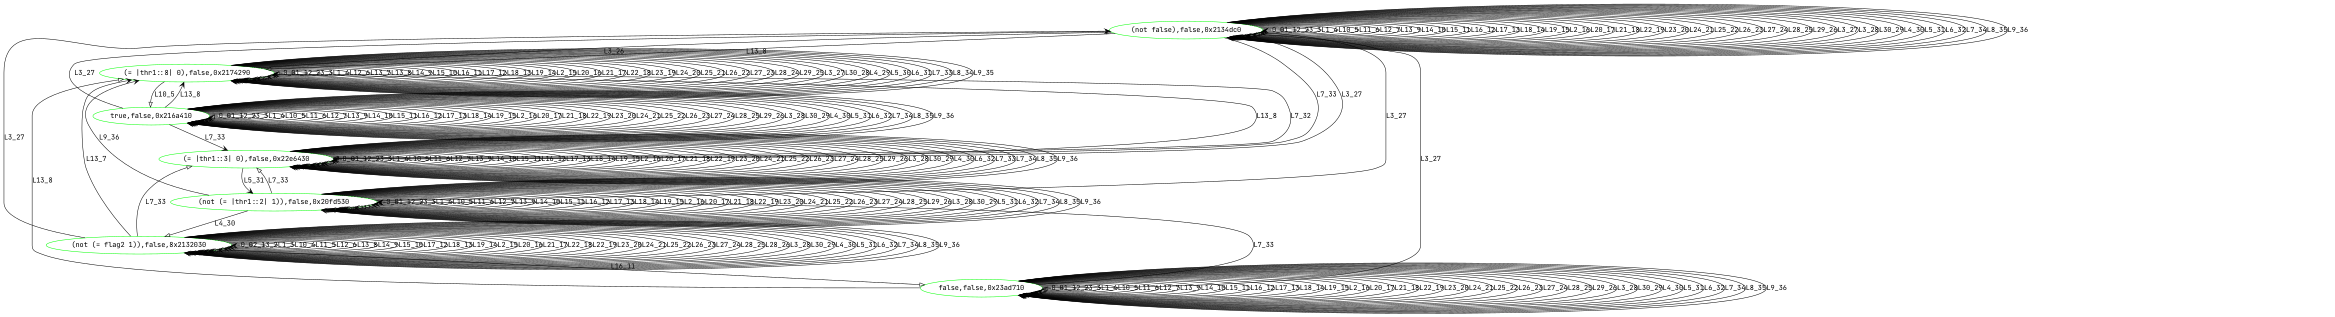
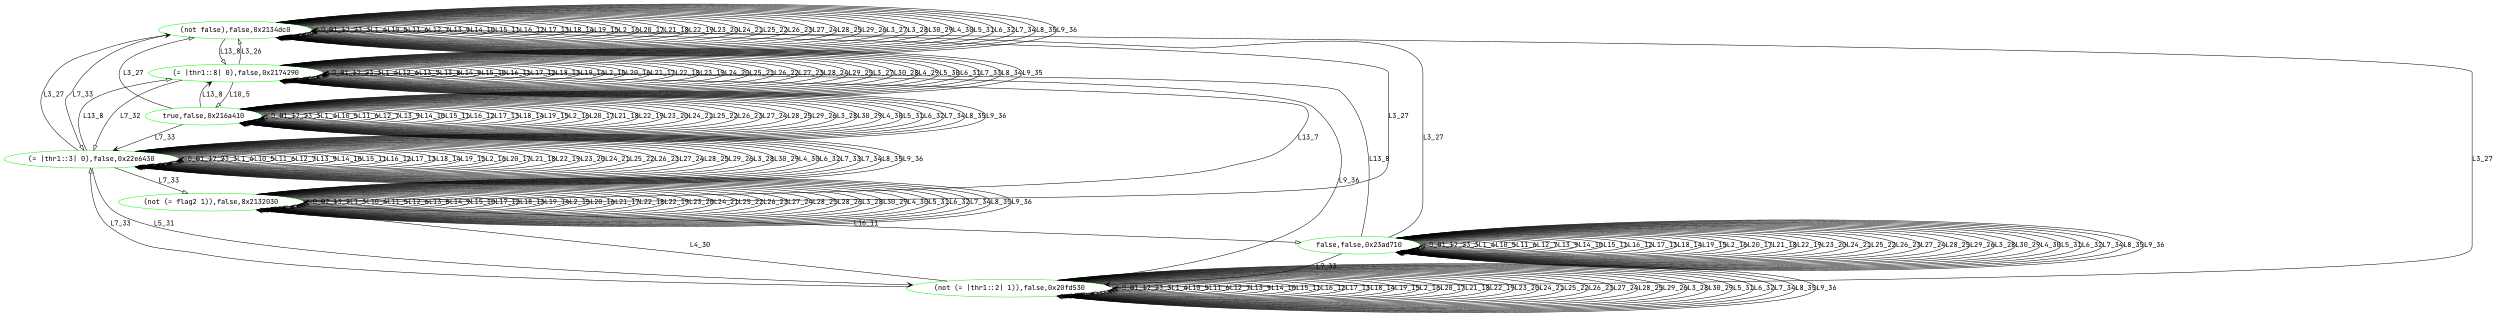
  digraph {
    fontname="JetBrains Mono"
    node [color=green fontname="JetBrains Mono" shape=ellipse]
    edge [arrowhead=onormal fontname="JetBrains Mono"]
    n1 [label="(not false),false,0x2134dc0"]
    n2 [label="(= |thr1::8| 0),false,0x2174290"]
    n3 [label="(= |thr1::3| 0),false,0x22e6430"]
    n4 [label="true,false,0x216a410"]
    n5 [label="(not (= |thr1::2| 1)),false,0x20fd530"]
    n6 [label="(not (= flag2 1)),false,8x2132030"]
    n7 [label="false,false,0x23ad710"]
    n1 -> n1 [arrowhead=vee label="0_0"]
    n1 -> n1 [arrowhead=vee label="1_1"]
    n1 -> n1 [label="2_2"]
    n1 -> n1 [label="3_3"]
    n1 -> n1 [label=L1_4]
    n1 -> n1 [label=L10_5]
    n1 -> n1 [arrowhead=vee label=L11_6]
    n1 -> n1 [label=L12_7]
    n1 -> n1 [label=L13_9]
    n1 -> n1 [arrowhead=vee label=L14_10]
    n1 -> n1 [arrowhead=vee label=L15_11]
    n1 -> n1 [label=L16_12]
    n1 -> n1 [label=L17_13]
    n1 -> n1 [arrowhead=vee label=L18_14]
    n1 -> n1 [label=L19_15]
    n1 -> n1 [label=L2_16]
    n1 -> n1 [arrowhead=vee label=L20_17]
    n1 -> n1 [arrowhead=vee label=L21_18]
    n1 -> n1 [arrowhead=vee label=L22_19]
    n1 -> n1 [arrowhead=vee label=L23_20]
    n1 -> n1 [arrowhead=vee label=L24_21]
    n1 -> n1 [arrowhead=vee label=L25_22]
    n1 -> n1 [arrowhead=vee label=L26_23]
    n1 -> n1 [arrowhead=vee label=L27_24]
    n1 -> n1 [arrowhead=vee label=L28_25]
    n1 -> n1 [label=L29_26]
    n1 -> n1 [arrowhead=vee label=L3_27]
    n1 -> n1 [label=L3_28]
    n1 -> n1 [arrowhead=vee label=L30_29]
    n1 -> n1 [label=L4_30]
    n1 -> n1 [arrowhead=vee label=L5_31]
    n1 -> n1 [label=L6_32]
    n1 -> n1 [arrowhead=vee label=L7_34]
    n1 -> n1 [label=L8_35]
    n1 -> n1 [label=L9_36]
    n1 -> n2 [label=L13_8]
    n1 -> n3 [label=L7_33]
    n2 -> n1 [label=L3_26]
    n2 -> n2 [label="0_0"]
    n2 -> n2 [arrowhead=vee label="1_1"]
    n2 -> n2 [arrowhead=vee label="2_2"]
    n2 -> n2 [label="3_3"]
    n2 -> n2 [arrowhead=vee label=L1_4]
    n2 -> n2 [label=L12_6]
    n2 -> n2 [label=L13_7]
    n2 -> n2 [label=L13_8]
    n2 -> n2 [arrowhead=vee label=L14_9]
    n2 -> n2 [label=L15_10]
    n2 -> n2 [arrowhead=vee label=L16_11]
    n2 -> n2 [label=L17_12]
    n2 -> n2 [label=L18_13]
    n2 -> n2 [label=L19_14]
    n2 -> n2 [label=L2_15]
    n2 -> n2 [arrowhead=vee label=L20_16]
    n2 -> n2 [arrowhead=vee label=L21_17]
    n2 -> n2 [arrowhead=vee label=L22_18]
    n2 -> n2 [arrowhead=vee label=L23_19]
    n2 -> n2 [arrowhead=vee label=L24_20]
    n2 -> n2 [label=L25_21]
    n2 -> n2 [label=L26_22]
    n2 -> n2 [arrowhead=vee label=L27_23]
    n2 -> n2 [label=L28_24]
    n2 -> n2 [label=L29_25]
    n2 -> n2 [arrowhead=vee label=L3_27]
    n2 -> n2 [label=L30_28]
    n2 -> n2 [arrowhead=vee label=L4_29]
    n2 -> n2 [label=L5_30]
    n2 -> n2 [label=L6_31]
    n2 -> n2 [arrowhead=vee label=L7_33]
    n2 -> n2 [arrowhead=vee label=L8_34]
    n2 -> n2 [arrowhead=vee label=L9_35]
    n2 -> n3 [label=L7_32]
    n2 -> n4 [label=L10_5]
    n3 -> n1 [arrowhead=vee label=L3_27]
    n3 -> n2 [label=L13_8]
    n3 -> n3 [arrowhead=vee label="0_0"]
    n3 -> n3 [arrowhead=vee label="1_1"]
    n3 -> n3 [arrowhead=vee label="2_2"]
    n3 -> n3 [label="3_3"]
    n3 -> n3 [label=L1_4]
    n3 -> n3 [arrowhead=vee label=L10_5]
    n3 -> n3 [arrowhead=vee label=L11_6]
    n3 -> n3 [label=L12_7]
    n3 -> n3 [arrowhead=vee label=L13_9]
    n3 -> n3 [label=L14_10]
    n3 -> n3 [arrowhead=vee label=L15_11]
    n3 -> n3 [arrowhead=vee label=L16_12]
    n3 -> n3 [label=L17_13]
    n3 -> n3 [label=L18_14]
    n3 -> n3 [label=L19_15]
    n3 -> n3 [arrowhead=vee label=L2_16]
    n3 -> n3 [arrowhead=vee label=L20_17]
    n3 -> n3 [arrowhead=vee label=L21_18]
    n3 -> n3 [arrowhead=vee label=L22_19]
    n3 -> n3 [label=L23_20]
    n3 -> n3 [arrowhead=vee label=L24_21]
    n3 -> n3 [label=L25_22]
    n3 -> n3 [label=L26_23]
    n3 -> n3 [label=L27_24]
    n3 -> n3 [label=L28_25]
    n3 -> n3 [arrowhead=vee label=L29_26]
    n3 -> n3 [label=L3_28]
    n3 -> n3 [label=L30_29]
    n3 -> n3 [arrowhead=vee label=L4_30]
    n3 -> n3 [arrowhead=vee label=L6_32]
    n3 -> n3 [label=L7_33]
    n3 -> n3 [label=L7_34]
    n3 -> n3 [arrowhead=vee label=L8_35]
    n3 -> n3 [label=L9_36]
    n3 -> n5 [arrowhead=vee label=L5_31]
    n4 -> n1 [label=L3_27]
    n4 -> n2 [arrowhead=vee label=L13_8]
    n4 -> n3 [arrowhead=vee label=L7_33]
    n4 -> n4 [label="0_0"]
    n4 -> n4 [label="1_1"]
    n4 -> n4 [arrowhead=vee label="2_2"]
    n4 -> n4 [arrowhead=vee label="3_3"]
    n4 -> n4 [label=L1_4]
    n4 -> n4 [arrowhead=vee label=L10_5]
    n4 -> n4 [label=L11_6]
    n4 -> n4 [label=L12_7]
    n4 -> n4 [arrowhead=vee label=L13_9]
    n4 -> n4 [arrowhead=vee label=L14_10]
    n4 -> n4 [label=L15_11]
    n4 -> n4 [arrowhead=vee label=L16_12]
    n4 -> n4 [arrowhead=vee label=L17_13]
    n4 -> n4 [arrowhead=vee label=L18_14]
    n4 -> n4 [label=L19_15]
    n4 -> n4 [arrowhead=vee label=L2_16]
    n4 -> n4 [label=L20_17]
    n4 -> n4 [label=L21_18]
    n4 -> n4 [label=L22_19]
    n4 -> n4 [arrowhead=vee label=L23_20]
    n4 -> n4 [arrowhead=vee label=L24_21]
    n4 -> n4 [label=L25_22]
    n4 -> n4 [arrowhead=vee label=L26_23]
    n4 -> n4 [arrowhead=vee label=L27_24]
    n4 -> n4 [label=L28_25]
    n4 -> n4 [arrowhead=vee label=L29_26]
    n4 -> n4 [arrowhead=vee label=L3_28]
    n4 -> n4 [arrowhead=vee label=L30_29]
    n4 -> n4 [label=L4_30]
    n4 -> n4 [label=L5_31]
    n4 -> n4 [label=L6_32]
    n4 -> n4 [arrowhead=vee label=L7_34]
    n4 -> n4 [arrowhead=vee label=L8_35]
    n4 -> n4 [arrowhead=vee label=L9_36]
    n5 -> n1 [arrowhead=vee label=L3_27]
    n5 -> n2 [arrowhead=vee label=L9_36]
    n5 -> n3 [label=L7_33]
    n5 -> n5 [arrowhead=vee label="0_0"]
    n5 -> n5 [label="1_1"]
    n5 -> n5 [arrowhead=vee label="2_2"]
    n5 -> n5 [arrowhead=vee label="3_3"]
    n5 -> n5 [label=L1_4]
    n5 -> n5 [label=L10_5]
    n5 -> n5 [label=L11_6]
    n5 -> n5 [label=L12_7]
    n5 -> n5 [arrowhead=vee label=L13_9]
    n5 -> n5 [label=L14_10]
    n5 -> n5 [label=L15_11]
    n5 -> n5 [label=L16_12]
    n5 -> n5 [arrowhead=vee label=L17_13]
    n5 -> n5 [arrowhead=vee label=L18_14]
    n5 -> n5 [arrowhead=vee label=L19_15]
    n5 -> n5 [arrowhead=vee label=L2_16]
    n5 -> n5 [arrowhead=vee label=L20_17]
    n5 -> n5 [arrowhead=vee label=L21_18]
    n5 -> n5 [label=L22_19]
    n5 -> n5 [label=L23_20]
    n5 -> n5 [label=L24_21]
    n5 -> n5 [arrowhead=vee label=L25_22]
    n5 -> n5 [label=L26_23]
    n5 -> n5 [label=L27_24]
    n5 -> n5 [label=L28_25]
    n5 -> n5 [label=L29_26]
    n5 -> n5 [label=L3_28]
    n5 -> n5 [label=L30_29]
    n5 -> n5 [label=L5_31]
    n5 -> n5 [label=L6_32]
    n5 -> n5 [label=L7_34]
    n5 -> n5 [label=L8_35]
    n5 -> n5 [arrowhead=vee label=L9_36]
    n5 -> n6 [label=L4_30]
    n6 -> n1 [arrowhead=vee label=L3_27]
    n6 -> n2 [arrowhead=vee label=L13_7]
-   n6 -> n3 [label=L7_33]
+   n3 -> n6 [label=L7_33]
    n6 -> n6 [arrowhead=vee label="0_0"]
    n6 -> n6 [label="2_1"]
    n6 -> n6 [arrowhead=vee label="3_2"]
    n6 -> n6 [arrowhead=vee label=L1_3]
    n6 -> n6 [arrowhead=vee label=L10_4]
    n6 -> n6 [label=L11_5]
    n6 -> n6 [arrowhead=vee label=L12_6]
    n6 -> n6 [label=L13_8]
    n6 -> n6 [label=L14_9]
    n6 -> n6 [arrowhead=vee label=L15_10]
    n6 -> n6 [arrowhead=vee label=L17_12]
    n6 -> n6 [label=L18_13]
    n6 -> n6 [arrowhead=vee label=L19_14]
    n6 -> n6 [arrowhead=vee label=L2_15]
    n6 -> n6 [label=L20_16]
    n6 -> n6 [arrowhead=vee label=L21_17]
    n6 -> n6 [arrowhead=vee label=L22_18]
    n6 -> n6 [arrowhead=vee label=L22_19]
    n6 -> n6 [arrowhead=vee label=L23_20]
    n6 -> n6 [arrowhead=vee label=L24_21]
    n6 -> n6 [label=L25_22]
    n6 -> n6 [label=L26_23]
    n6 -> n6 [label=L27_24]
    n6 -> n6 [arrowhead=vee label=L28_25]
    n6 -> n6 [label=L28_26]
    n6 -> n6 [label=L3_28]
    n6 -> n6 [label=L30_29]
    n6 -> n6 [label=L4_30]
    n6 -> n6 [label=L5_31]
    n6 -> n6 [label=L6_32]
    n6 -> n6 [label=L7_34]
    n6 -> n6 [arrowhead=vee label=L8_35]
    n6 -> n6 [label=L9_36]
    n6 -> n7 [label=L16_11]
    n7 -> n1 [label=L3_27]
    n7 -> n2 [label=L13_8]
    n7 -> n5 [arrowhead=vee label=L7_33]
    n7 -> n7 [label="0_0"]
    n7 -> n7 [label="1_1"]
    n7 -> n7 [label="2_2"]
    n7 -> n7 [label="3_3"]
    n7 -> n7 [arrowhead=vee label=L1_4]
    n7 -> n7 [label=L10_5]
    n7 -> n7 [arrowhead=vee label=L11_6]
    n7 -> n7 [arrowhead=vee label=L12_7]
    n7 -> n7 [arrowhead=vee label=L13_9]
    n7 -> n7 [arrowhead=vee label=L14_10]
    n7 -> n7 [label=L15_11]
    n7 -> n7 [arrowhead=vee label=L16_12]
    n7 -> n7 [label=L17_13]
    n7 -> n7 [arrowhead=vee label=L18_14]
    n7 -> n7 [label=L19_15]
    n7 -> n7 [label=L2_16]
    n7 -> n7 [label=L20_17]
    n7 -> n7 [label=L21_18]
    n7 -> n7 [label=L22_19]
    n7 -> n7 [arrowhead=vee label=L23_20]
    n7 -> n7 [label=L24_21]
    n7 -> n7 [label=L25_22]
    n7 -> n7 [label=L26_23]
    n7 -> n7 [label=L27_24]
    n7 -> n7 [arrowhead=vee label=L28_25]
    n7 -> n7 [label=L29_26]
    n7 -> n7 [arrowhead=vee label=L3_28]
    n7 -> n7 [arrowhead=vee label=L30_29]
    n7 -> n7 [arrowhead=vee label=L4_30]
    n7 -> n7 [arrowhead=vee label=L5_31]
    n7 -> n7 [label=L6_32]
    n7 -> n7 [arrowhead=vee label=L7_34]
    n7 -> n7 [arrowhead=vee label=L8_35]
    n7 -> n7 [label=L9_36]
  }
